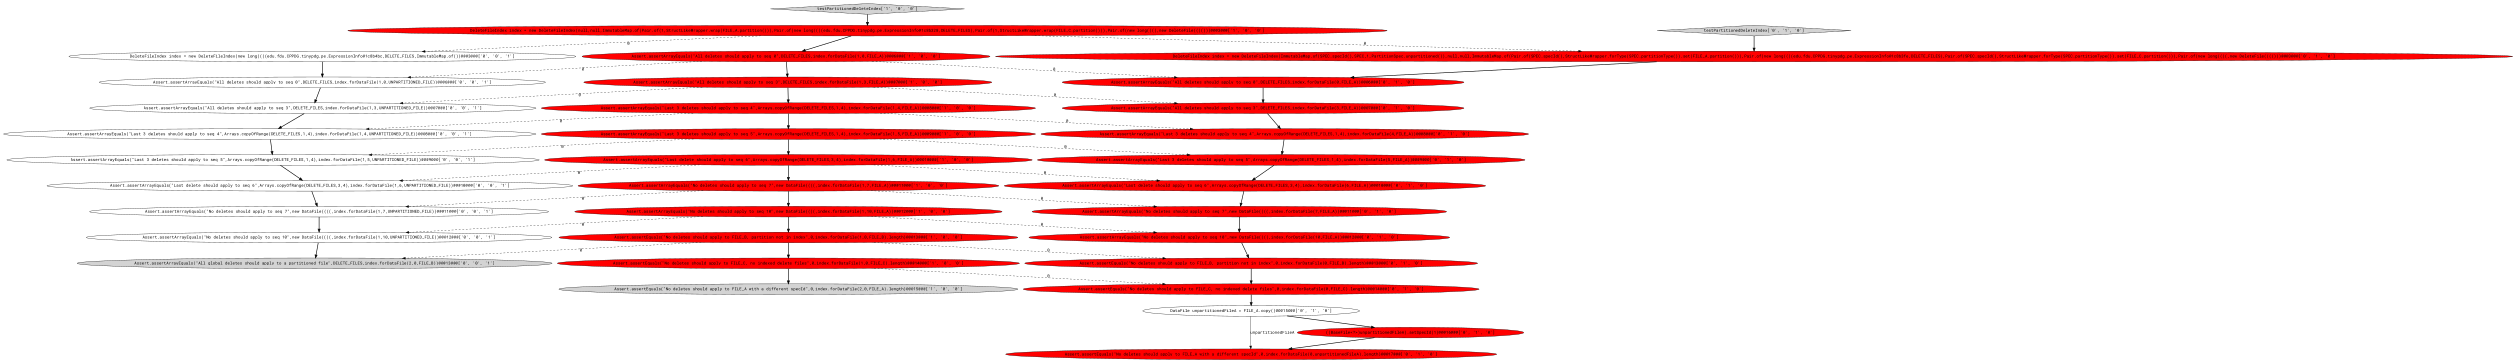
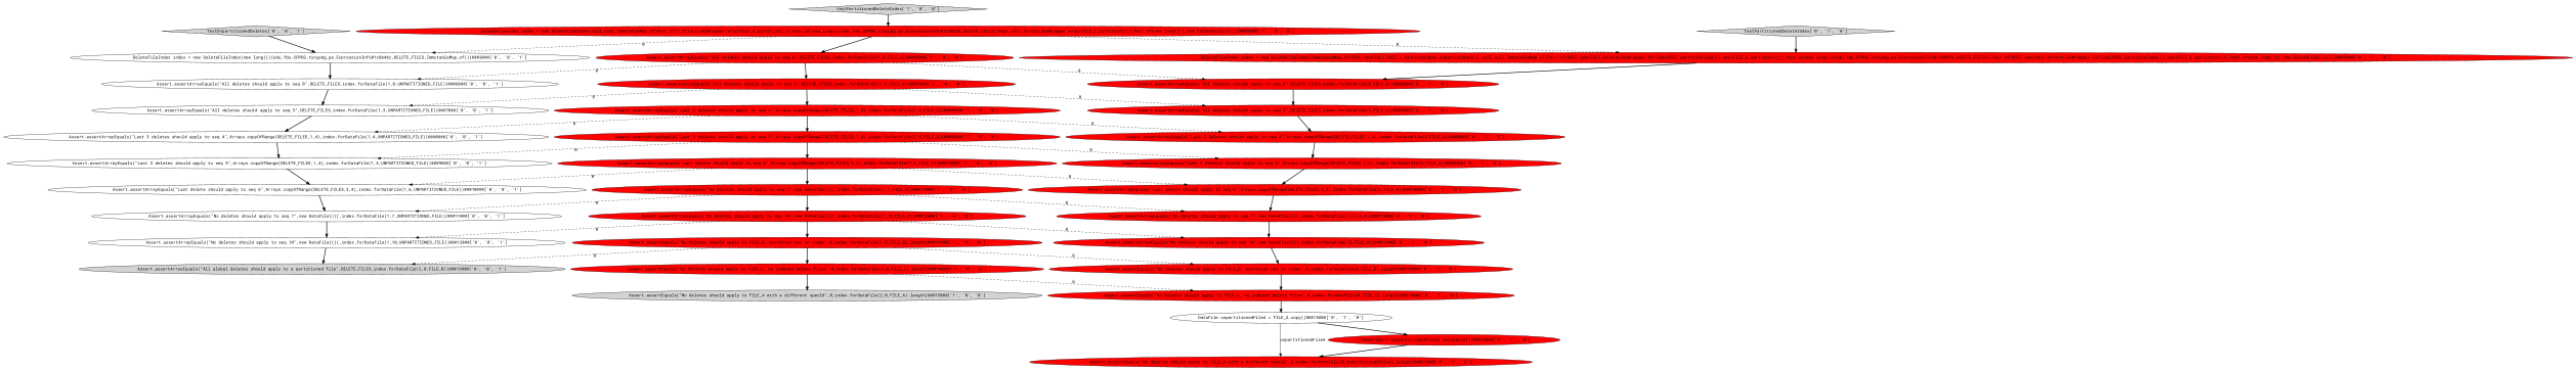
  digraph {
    fontname="Roboto Mono"
    node [fillcolor=red shape=ellipse style=filled fontname="Roboto Mono"]
    edge [style=bold fontname="Roboto Mono"]
    n1 [label="DeleteFileIndex index = new DeleteFileIndex(null,null,ImmutableMap.of(Pair.of(1,StructLikeWrapper.wrap(FILE_A.partition())),Pair.of(new long((((edu.fdu.CPPDG.tinypdg.pe.ExpressionInfo@1c8b328,DELETE_FILES),Pair.of(1,StructLikeWrapper.wrap(FILE_C.partition())),Pair.of(new long((((,new DeleteFile(((()))@@@3@@@['1', '0', '0']"]
    n2 [fillcolor=white label="DeleteFileIndex index = new DeleteFileIndex(new long((((edu.fdu.CPPDG.tinypdg.pe.ExpressionInfo@1c8b4bc,DELETE_FILES,ImmutableMap.of())@@@3@@@['0', '0', '1']"]
    n3 [label="DeleteFileIndex index = new DeleteFileIndex(ImmutableMap.of(SPEC.specId(),SPEC,1,PartitionSpec.unpartitioned()),null,null,ImmutableMap.of(Pair.of(SPEC.specId(),StructLikeWrapper.forType(SPEC.partitionType()).set(FILE_A.partition())),Pair.of(new long((((edu.fdu.CPPDG.tinypdg.pe.ExpressionInfo@1c8b3fe,DELETE_FILES),Pair.of(SPEC.specId(),StructLikeWrapper.forType(SPEC.partitionType()).set(FILE_C.partition())),Pair.of(new long((((,new DeleteFile(((()))@@@3@@@['0', '1', '0']"]
    n4 [label="Assert.assertArrayEquals(\"All deletes should apply to seq 0\",DELETE_FILES,index.forDataFile(1,0,FILE_A))@@@6@@@['1', '0', '0']"]
    n5 [fillcolor=lightgray label="Assert.assertEquals(\"No deletes should apply to FILE_A with a different specId\",0,index.forDataFile(2,0,FILE_A).length)@@@15@@@['1', '0', '0']"]
    n6 [label="Assert.assertArrayEquals(\"Last 3 deletes should apply to seq 4\",Arrays.copyOfRange(DELETE_FILES,1,4),index.forDataFile(4,FILE_A))@@@8@@@['0', '1', '0']"]
    n7 [label="Assert.assertArrayEquals(\"Last 3 deletes should apply to seq 5\",Arrays.copyOfRange(DELETE_FILES,1,4),index.forDataFile(5,FILE_A))@@@9@@@['0', '1', '0']"]
    n8 [fillcolor=white label="Assert.assertArrayEquals(\"All deletes should apply to seq 0\",DELETE_FILES,index.forDataFile(1,0,UNPARTITIONED_FILE))@@@6@@@['0', '0', '1']"]
    n9 [fillcolor=lightgray label="testPartitionedDeleteIndex['0', '1', '0']" shape=diamond]
    n10 [fillcolor=white label="Assert.assertArrayEquals(\"Last 3 deletes should apply to seq 4\",Arrays.copyOfRange(DELETE_FILES,1,4),index.forDataFile(1,4,UNPARTITIONED_FILE))@@@8@@@['0', '0', '1']"]
    n11 [fillcolor=white label="Assert.assertArrayEquals(\"Last 3 deletes should apply to seq 5\",Arrays.copyOfRange(DELETE_FILES,1,4),index.forDataFile(1,5,UNPARTITIONED_FILE))@@@9@@@['0', '0', '1']"]
    n12 [label="Assert.assertEquals(\"No deletes should apply to FILE_C, no indexed delete files\",0,index.forDataFile(1,0,FILE_C).length)@@@14@@@['1', '0', '0']"]
    n13 [label="Assert.assertEquals(\"No deletes should apply to FILE_C, no indexed delete files\",0,index.forDataFile(0,FILE_C).length)@@@14@@@['0', '1', '0']"]
    n14 [fillcolor=white label="Assert.assertArrayEquals(\"No deletes should apply to seq 7\",new DataFile((((,index.forDataFile(1,7,UNPARTITIONED_FILE))@@@11@@@['0', '0', '1']"]
    n15 [fillcolor=white label="Assert.assertArrayEquals(\"No deletes should apply to seq 10\",new DataFile((((,index.forDataFile(1,10,UNPARTITIONED_FILE))@@@12@@@['0', '0', '1']"]
    n16 [fillcolor=lightgray label="testPartitionedDeleteIndex['1', '0', '0']" shape=diamond]
    n17 [fillcolor=white label="Assert.assertArrayEquals(\"Last delete should apply to seq 6\",Arrays.copyOfRange(DELETE_FILES,3,4),index.forDataFile(1,6,UNPARTITIONED_FILE))@@@10@@@['0', '0', '1']"]
    n18 [fillcolor=white label="Assert.assertArrayEquals(\"All deletes should apply to seq 3\",DELETE_FILES,index.forDataFile(1,3,UNPARTITIONED_FILE))@@@7@@@['0', '0', '1']"]
    n19 [label="Assert.assertArrayEquals(\"Last 3 deletes should apply to seq 4\",Arrays.copyOfRange(DELETE_FILES,1,4),index.forDataFile(1,4,FILE_A))@@@8@@@['1', '0', '0']"]
    n20 [label="Assert.assertArrayEquals(\"Last 3 deletes should apply to seq 5\",Arrays.copyOfRange(DELETE_FILES,1,4),index.forDataFile(1,5,FILE_A))@@@9@@@['1', '0', '0']"]
    n21 [label="Assert.assertArrayEquals(\"Last delete should apply to seq 6\",Arrays.copyOfRange(DELETE_FILES,3,4),index.forDataFile(6,FILE_A))@@@10@@@['0', '1', '0']"]
    n22 [label="Assert.assertArrayEquals(\"No deletes should apply to seq 7\",new DataFile((((,index.forDataFile(7,FILE_A))@@@11@@@['0', '1', '0']"]
    n23 [fillcolor=lightgray label="Assert.assertArrayEquals(\"All global deletes should apply to a partitioned file\",DELETE_FILES,index.forDataFile(2,0,FILE_B))@@@13@@@['0', '0', '1']"]
    n24 [label="Assert.assertArrayEquals(\"All deletes should apply to seq 0\",DELETE_FILES,index.forDataFile(0,FILE_A))@@@6@@@['0', '1', '0']"]
    n25 [label="Assert.assertArrayEquals(\"All deletes should apply to seq 3\",DELETE_FILES,index.forDataFile(3,FILE_A))@@@7@@@['0', '1', '0']"]
    n26 [label="Assert.assertArrayEquals(\"Last delete should apply to seq 6\",Arrays.copyOfRange(DELETE_FILES,3,4),index.forDataFile(1,6,FILE_A))@@@10@@@['1', '0', '0']"]
    n27 [label="Assert.assertArrayEquals(\"No deletes should apply to seq 7\",new DataFile((((,index.forDataFile(1,7,FILE_A))@@@11@@@['1', '0', '0']"]
    n28 [fillcolor=white label="DataFile unpartitionedFileA = FILE_A.copy()@@@15@@@['0', '1', '0']"]
    n29 [label="((BaseFile<?>)unpartitionedFileA).setSpecId(1)@@@16@@@['0', '1', '0']"]
    n30 [label="Assert.assertEquals(\"No deletes should apply to FILE_A with a different specId\",0,index.forDataFile(0,unpartitionedFileA).length)@@@17@@@['0', '1', '0']"]
    n31 [label="Assert.assertArrayEquals(\"No deletes should apply to seq 10\",new DataFile((((,index.forDataFile(1,10,FILE_A))@@@12@@@['1', '0', '0']"]
    n32 [label="Assert.assertEquals(\"No deletes should apply to FILE_B, partition not in index\",0,index.forDataFile(1,0,FILE_B).length)@@@13@@@['1', '0', '0']"]
    n33 [label="Assert.assertArrayEquals(\"No deletes should apply to seq 10\",new DataFile((((,index.forDataFile(10,FILE_A))@@@12@@@['0', '1', '0']"]
+   n34 [fillcolor=lightgray label="testUnpartitionedDeletes['0', '0', '1']" shape=diamond]
    n35 [label="Assert.assertEquals(\"No deletes should apply to FILE_B, partition not in index\",0,index.forDataFile(0,FILE_B).length)@@@13@@@['0', '1', '0']"]
    n36 [label="Assert.assertArrayEquals(\"All deletes should apply to seq 3\",DELETE_FILES,index.forDataFile(1,3,FILE_A))@@@7@@@['1', '0', '0']"]
    n1 -> n2 [label=0 style=dashed]
    n1 -> n3 [label=0 style=dashed]
    n1 -> n4
    n2 -> n8
    n3 -> n24
    n4 -> n8 [label=0 style=dashed]
    n4 -> n24 [label=0 style=dashed]
    n4 -> n36
    n6 -> n7
    n7 -> n21
    n8 -> n18
    n9 -> n3
    n10 -> n11
    n11 -> n17
    n12 -> n5
    n12 -> n13 [label=0 style=dashed]
    n13 -> n28
    n14 -> n15
    n15 -> n23
    n16 -> n1
    n17 -> n14
    n18 -> n10
    n19 -> n6 [label=0 style=dashed]
    n19 -> n10 [label=0 style=dashed]
    n19 -> n20
    n20 -> n7 [label=0 style=dashed]
    n20 -> n11 [label=0 style=dashed]
    n20 -> n26
    n21 -> n22
    n22 -> n33
    n24 -> n25
    n25 -> n6
    n26 -> n17 [label=0 style=dashed]
    n26 -> n21 [label=0 style=dashed]
    n26 -> n27
    n27 -> n14 [label=0 style=dashed]
    n27 -> n22 [label=0 style=dashed]
    n27 -> n31
    n28 -> n29
    n28 -> n30 [label=unpartitionedFileA style=solid]
    n29 -> n30
    n31 -> n15 [label=0 style=dashed]
    n31 -> n32
    n31 -> n33 [label=0 style=dashed]
    n32 -> n12
    n32 -> n23 [label=0 style=dashed]
    n32 -> n35 [label=0 style=dashed]
    n33 -> n35
+   n34 -> n2
    n35 -> n13
    n36 -> n18 [label=0 style=dashed]
    n36 -> n19
    n36 -> n25 [label=0 style=dashed]
  }
